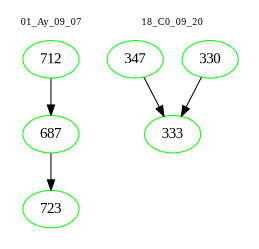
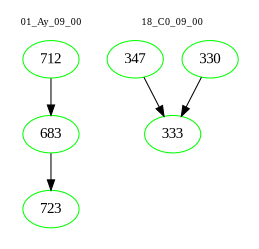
  digraph {
    fontname="Liberation Serif"
    node [color=green fontname="Liberation Serif"]
    edge [color=black fontname="Liberation Serif"]
    n1 [label=712]
-   n2 [label=687]
+   n2 [label=683]
    n3 [label=723]
    n4 [label=330]
    n5 [label=333]
    n6 [label=347]
    subgraph cluster_1 {
      color=white
      fontsize=10
-     label="01_Ay_09_07"
+     label="01_Ay_09_00"
      n1
      n2
      n3
    }
    subgraph cluster_2 {
      color=white
      fontsize=10
-     label="18_C0_09_20"
+     label="18_C0_09_00"
      n4
      n5
      n6
    }
    n1 -> n2
    n2 -> n3
    n4 -> n5
    n6 -> n5
  }
